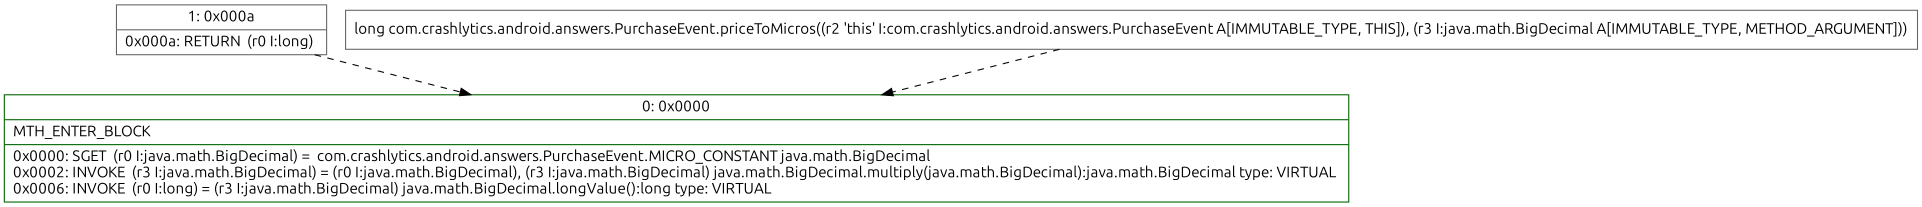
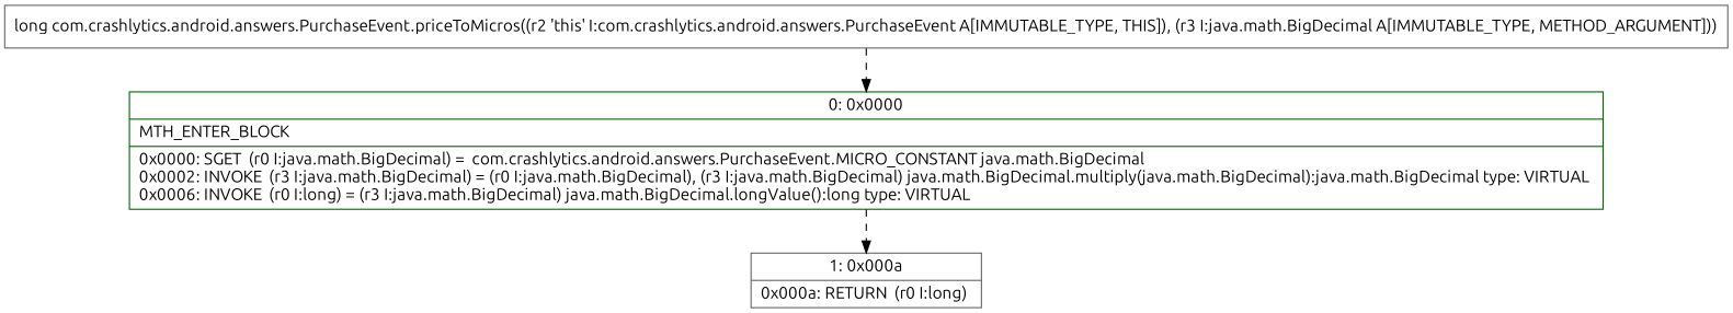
  digraph {
    fontname=Ubuntu
    node [shape=record color=gray40 fontname=Ubuntu]
    edge [style=dashed fontname=Ubuntu]
    n1 [label="{0\:\ 0x0000|MTH_ENTER_BLOCK\l|0x0000: SGET  (r0 I:java.math.BigDecimal) =  com.crashlytics.android.answers.PurchaseEvent.MICRO_CONSTANT java.math.BigDecimal \l0x0002: INVOKE  (r3 I:java.math.BigDecimal) = (r0 I:java.math.BigDecimal), (r3 I:java.math.BigDecimal) java.math.BigDecimal.multiply(java.math.BigDecimal):java.math.BigDecimal type: VIRTUAL \l0x0006: INVOKE  (r0 I:long) = (r3 I:java.math.BigDecimal) java.math.BigDecimal.longValue():long type: VIRTUAL \l}" color=darkgreen]
    n2 [label="{1\:\ 0x000a|0x000a: RETURN  (r0 I:long) \l}"]
    n3 [label="{long com.crashlytics.android.answers.PurchaseEvent.priceToMicros((r2 'this' I:com.crashlytics.android.answers.PurchaseEvent A[IMMUTABLE_TYPE, THIS]), (r3 I:java.math.BigDecimal A[IMMUTABLE_TYPE, METHOD_ARGUMENT])) }"]
-   n2 -> n1
+   n1 -> n2
    n3 -> n1
  }
